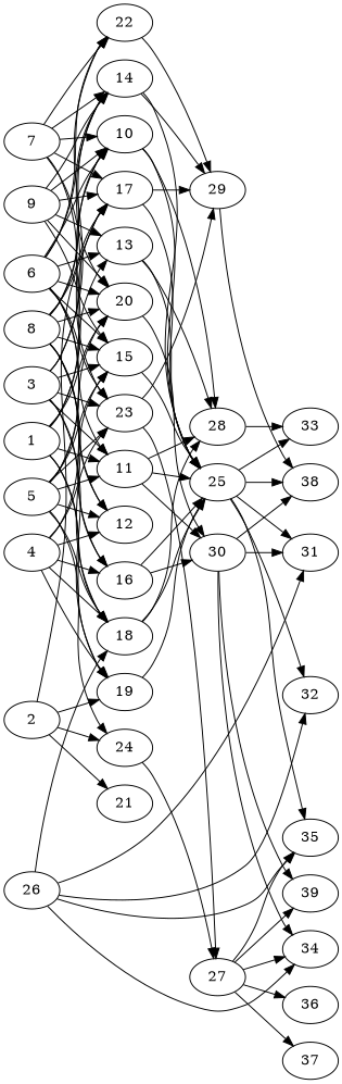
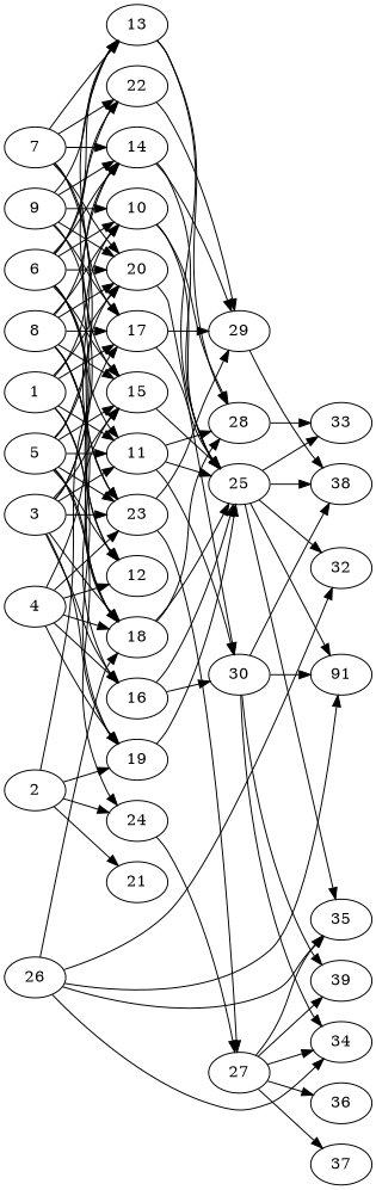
  digraph {
    rankdir=LR
    node [alpha=0.13]
    1 [alpha=0.05 expect_size=11634688]
    10 [expect_size=26398720]
    11 [alpha=0.17 expect_size=6650880]
    17 [expect_size=23818240]
    18 [alpha=0.11 expect_size=34153472]
    19 [alpha=0.01 expect_size=33431552]
    20 [alpha=0.05 expect_size=16050176]
    25 [alpha=0.05 expect_size=16459776]
    28 [alpha=0.15 expect_size=39007232]
    30 [alpha=0.00 expect_size=21269504]
    29 [expect_size=18775040]
-   31 [alpha=0.08 expect_size=33430528]
+   31 [alpha=0.08 expect_size=33430528 label=91]
    32 [alpha=0.01 expect_size=14464000]
    33 [alpha=0.00 expect_size=5875712]
    35 [expect_size=37364736]
    38 [alpha=0.11 expect_size=9836544]
    34 [expect_size=44100608]
    39 [alpha=0.06 expect_size=46254080]
    26 [alpha=0.02 expect_size=17524736]
    2 [alpha=0.01 expect_size=46747648]
    21 [alpha=0.12 expect_size=46379008]
    24 [alpha=0.17 expect_size=47727616]
    13 [alpha=0.01 expect_size=20433920]
    27 [alpha=0.01 expect_size=8103936]
    36 [alpha=0.17 expect_size=48667648]
    37 [alpha=0.08 expect_size=6695936]
    3 [alpha=0.06 expect_size=41676800]
    14 [alpha=0.07 expect_size=35279872]
    15 [alpha=0.00 expect_size=24835072]
    16 [alpha=0.16 expect_size=11593728]
    22 [alpha=0.16 expect_size=40418304]
    23 [alpha=0.16 expect_size=45189120]
    4 [alpha=0.16 expect_size=7839744]
    12 [alpha=0.02 expect_size=18366464]
    5 [alpha=0.14 expect_size=21056512]
    6 [alpha=0.05 expect_size=28301312]
    7 [alpha=0.04 expect_size=9257984]
    8 [alpha=0.20 expect_size=40591360]
    9 [expect_size=14330880]
    1 -> 10
    1 -> 11
    1 -> 17
    1 -> 18
    1 -> 19
    1 -> 20
    10 -> 25
    10 -> 28
    11 -> 25
    11 -> 28
    11 -> 30
    17 -> 25
    17 -> 29
    18 -> 25
    18 -> 28
    19 -> 25
    20 -> 30
    25 -> 31
    25 -> 32
    25 -> 33
    25 -> 35
    25 -> 38
    28 -> 33
    30 -> 31
    30 -> 38
    30 -> 34
    30 -> 39
    29 -> 38
    26 -> 18
    26 -> 31
    26 -> 32
    26 -> 35
    26 -> 34
    2 -> 17
    2 -> 19
    2 -> 21
    2 -> 24
    24 -> 27
    13 -> 25
    13 -> 28
    27 -> 35
    27 -> 34
    27 -> 39
    27 -> 36
    27 -> 37
    3 -> 11
+   3 -> 18
    3 -> 19
    3 -> 14
    3 -> 15
    3 -> 16
    3 -> 22
    3 -> 23
    14 -> 25
    14 -> 29
    15 -> 25
    16 -> 25
    16 -> 30
    22 -> 29
    23 -> 29
    23 -> 27
    4 -> 18
    4 -> 19
    4 -> 15
    4 -> 16
    4 -> 23
    4 -> 12
    5 -> 11
    5 -> 18
    5 -> 20
    5 -> 24
    5 -> 13
    5 -> 15
    5 -> 23
    5 -> 12
    6 -> 10
    6 -> 11
    6 -> 20
    6 -> 13
    6 -> 14
    6 -> 15
    6 -> 22
    6 -> 23
    6 -> 12
    7 -> 17
    7 -> 20
-   7 -> 10
+   7 -> 13
    7 -> 14
    7 -> 22
    7 -> 23
    8 -> 10
    8 -> 17
    8 -> 18
    8 -> 20
    8 -> 14
    8 -> 15
    8 -> 16
    8 -> 12
    9 -> 10
    9 -> 17
    9 -> 20
    9 -> 13
    9 -> 14
    9 -> 15
  }
